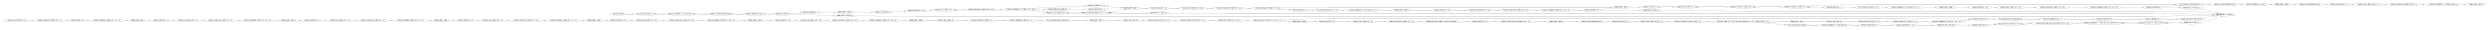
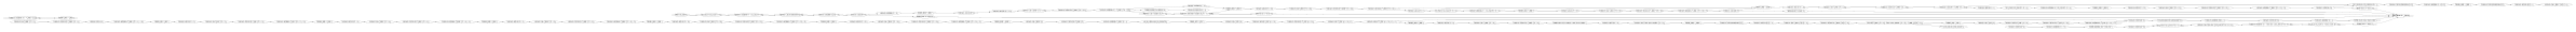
  digraph {
    fontname="Courier Prime"
    rankdir=LR
    node [fontname="Courier Prime"]
    edge [fontname="Courier Prime"]
    n1 [label="(<operator>.assignment,v4 = Curl_ccalloc(1, 336))"]
    n2 [label="(<operator>.indirectIndexAccess,a1[188])"]
    n3 [label="(<operator>.assignment,a1[188] = v4)"]
    n4 [label="(Curl_ccalloc,Curl_ccalloc(1, 336))"]
    n5 [label="(<operator>.logicalNot,!v4)"]
    n6 [label="(RETURN,return 27;,return 27;)"]
    n7 [label="(<operator>.assignment,v5 = v4)"]
    n8 [label="(METHOD_RETURN,int __fastcall)"]
    n9 [label="(UNKNOWN,_DWORD *,_DWORD *)"]
    n10 [label="(<operator>.indirection,*a1)"]
    n11 [label="(<operator>.assignment,v6 = *(_DWORD *)(*a1 + 1576))"]
    n12 [label="(UNKNOWN,unsigned int,unsigned int)"]
    n13 [label="(<operator>.assignment,v6 = 512)"]
    n14 [label="(<operator>.cast,(unsigned int)(v6 - 8))"]
    n15 [label="(<operator>.subtraction,v6 - 8)"]
    n16 [label="(UNKNOWN,_DWORD *,_DWORD *)"]
    n17 [label="(<operator>.indirection,*(_DWORD *)(*a1 + 1576))"]
    n18 [label="(<operator>.cast,(_DWORD *)(*a1 + 1576))"]
    n19 [label="(<operator>.addition,*a1 + 1576)"]
    n20 [label="(<operator>.greaterThan,(unsigned int)(v6 - 8) > 0xFFB0)"]
    n21 [label="(RETURN,return 71;,return 71;)"]
    n22 [label="(<operator>.addition,v4 + 328)"]
    n23 [label="(<operator>.logicalNot,!*(_DWORD *)(v4 + 328))"]
    n24 [label="(<operator>.addition,v6 + 4)"]
    n25 [label="(UNKNOWN,_DWORD *,_DWORD *)"]
    n26 [label="(Curl_ccalloc,Curl_ccalloc(1, v6 + 4))"]
    n27 [label="(<operator>.addition,v5 + 332)"]
    n28 [label="(<operator>.indirection,*(_DWORD *)(v4 + 328))"]
    n29 [label="(<operator>.cast,(_DWORD *)(v4 + 328))"]
    n30 [label="(<operator>.assignment,v7 = Curl_ccalloc(1, v6 + 4))"]
    n31 [label="(UNKNOWN,_DWORD *,_DWORD *)"]
    n32 [label="(<operator>.addition,v5 + 328)"]
    n33 [label="(<operator>.assignment,*(_DWORD *)(v5 + 328) = v7)"]
    n34 [label="(<operator>.logicalNot,!v7)"]
    n35 [label="(RETURN,return 27;,return 27;)"]
    n36 [label="(<operator>.indirection,*(_DWORD *)(v5 + 328))"]
    n37 [label="(<operator>.cast,(_DWORD *)(v5 + 328))"]
    n38 [label="(<operator>.logicalNot,!*(_DWORD *)(v5 + 332))"]
    n39 [label="(<operator>.addition,v6 + 4)"]
    n40 [label="(Curl_conncontrol,Curl_conncontrol(a1, 1))"]
    n41 [label="(Curl_ccalloc,Curl_ccalloc(1, v6 + 4))"]
    n42 [label="(<operator>.indirectIndexAccess,a1[105])"]
    n43 [label="(<operator>.indirection,*(_DWORD *)(v5 + 332))"]
    n44 [label="(<operator>.cast,(_DWORD *)(v5 + 332))"]
    n45 [label="(<operator>.assignment,v8 = Curl_ccalloc(1, v6 + 4))"]
    n46 [label="(UNKNOWN,_DWORD *,_DWORD *)"]
    n47 [label="(<operator>.addition,v5 + 332)"]
    n48 [label="(<operator>.assignment,*(_DWORD *)(v5 + 332) = v8)"]
    n49 [label="(<operator>.logicalNot,!v8)"]
    n50 [label="(RETURN,return 27;,return 27;)"]
    n51 [label="(<operator>.indirection,*(_DWORD *)(v5 + 332))"]
    n52 [label="(<operator>.cast,(_DWORD *)(v5 + 332))"]
    n53 [label="(<operator>.assignment,v9 = a1[105])"]
    n54 [label="(UNKNOWN,_DWORD *,_DWORD *)"]
    n55 [label="(<operator>.indirectIndexAccess,a1[20])"]
    n56 [label="(<operator>.assignment,v10 = *(_DWORD *)(a1[20] + 4))"]
    n57 [label="(UNKNOWN,_DWORD *,_DWORD *)"]
-   n58 [label="(<operator>.indirection,*(_DWORD *)(a1[20] + 4))"]
    n59 [label="(<operator>.cast,(_DWORD *)(a1[20] + 4))"]
    n60 [label="(<operator>.addition,a1[20] + 4)"]
    n61 [label="(<operator>.assignment,*(_DWORD *)(v5 + 8) = -100)"]
    n62 [label="(UNKNOWN,_WORD *,_WORD *)"]
    n63 [label="(<operator>.addition,v5 + 52)"]
    n64 [label="(<operator>.indirection,*(_DWORD *)(v5 + 8))"]
    n65 [label="(<operator>.minus,-100)"]
    n66 [label="(<operator>.cast,(_DWORD *)(v5 + 8))"]
    n67 [label="(<operator>.assignment,*(_WORD *)(v5 + 52) = v10)"]
    n68 [label="(UNKNOWN,_DWORD *,_DWORD *)"]
    n69 [label="(<operator>.addition,v5 + 16)"]
    n70 [label="(<operator>.indirection,*(_WORD *)(v5 + 52))"]
    n71 [label="(<operator>.cast,(_WORD *)(v5 + 52))"]
    n72 [label="(<operator>.assignment,*(_DWORD *)(v5 + 16) = a1)"]
    n73 [label="(UNKNOWN,_DWORD *,_DWORD *)"]
    n74 [label="(<operator>.addition,v5 + 20)"]
    n75 [label="(<operator>.indirection,*(_DWORD *)(v5 + 16))"]
    n76 [label="(<operator>.cast,(_DWORD *)(v5 + 16))"]
    n77 [label="(<operator>.assignment,*(_DWORD *)(v5 + 20) = v9)"]
    n78 [label="(UNKNOWN,_DWORD *,_DWORD *)"]
    n79 [label="(<operator>.addition,v5 + 320)"]
    n80 [label="(<operator>.indirection,*(_DWORD *)(v5 + 20))"]
    n81 [label="(<operator>.cast,(_DWORD *)(v5 + 20))"]
    n82 [label="(<operator>.assignment,*(_DWORD *)(v5 + 320) = v6)"]
    n83 [label="(UNKNOWN,_DWORD *,_DWORD *)"]
    n84 [label="(<operator>.addition,v5 + 324)"]
    n85 [label="(<operator>.indirection,*(_DWORD *)(v5 + 320))"]
    n86 [label="(<operator>.cast,(_DWORD *)(v5 + 320))"]
    n87 [label="(<operator>.assignment,*(_DWORD *)(v5 + 324) = v6)"]
    n88 [label="(UNKNOWN,_DWORD *,_DWORD *)"]
    n89 [label="(<operator>.cast,(_DWORD *)v5)"]
    n90 [label="(<operator>.indirection,*(_DWORD *)(v5 + 324))"]
    n91 [label="(<operator>.cast,(_DWORD *)(v5 + 324))"]
    n92 [label="(<operator>.assignment,*(_DWORD *)v5 = 0)"]
    n93 [label="(tftp_set_timeouts,tftp_set_timeouts(v6))"]
    n94 [label="(UNKNOWN,_BYTE *,_BYTE *)"]
    n95 [label="(<operator>.indirection,*(_DWORD *)v5)"]
    n96 [label="(<operator>.cast,(_BYTE *)a1)"]
    n97 [label="(<operator>.equals,(*((_BYTE *)a1 + 591) & 2) == 0)"]
    n98 [label="(UNKNOWN,_DWORD *,_DWORD *)"]
    n99 [label="(<operator>.indirection,*a1)"]
    n100 [label="(<operator>.addition,v5 + 20)"]
    n101 [label="(Curl_pgrsStartNow,Curl_pgrsStartNow(*a1))"]
    n102 [label="(<operator>.and,*((_BYTE *)a1 + 591) & 2)"]
    n103 [label="(<operator>.indirection,*((_BYTE *)a1 + 591))"]
    n104 [label="(<operator>.addition,(_BYTE *)a1 + 591)"]
    n105 [label="(bind,bind(*(_DWORD *)(v5 + 20), (const struct sockaddr *)(v5 + 52), *(_DWORD *)(a1[20] + 16)))"]
    n106 [label="(_errno_location,_errno_location())"]
    n107 [label="(UNKNOWN,_BYTE *,_BYTE *)"]
-   n108 [label="(<operator>.assignment,v12 = _errno_location())"]
    n109 [label="(<operator>.cast,(_BYTE *)a1)"]
    n110 [label="(<operator>.indirection,*(_DWORD *)(v5 + 20))"]
    n111 [label="(UNKNOWN,const struct sockaddr *,const struct sockaddr *)"]
    n112 [label="(<operator>.addition,v5 + 52)"]
    n113 [label="(<operator>.cast,(_DWORD *)(v5 + 20))"]
    n114 [label="(<operator>.cast,(const struct sockaddr *)(v5 + 52))"]
    n115 [label="(UNKNOWN,_DWORD *,_DWORD *)"]
    n116 [label="(<operator>.indirectIndexAccess,a1[20])"]
    n117 [label="(<operator>.indirection,*(_DWORD *)(a1[20] + 16))"]
    n118 [label="(<operator>.cast,(_DWORD *)(a1[20] + 16))"]
    n119 [label="(<operator>.addition,a1[20] + 16)"]
    n120 [label="(<operator>.indirection,*a1)"]
    n121 [label="(<operator>.assignment,v13 = *a1)"]
-   n122 [label="(UNKNOWN,const char *,const char *)"]
+   n122 [label="(UNKNOWN,assignment char *,const char *)"]
    n123 [label="(<operator>.indirection,*v12)"]
    n124 [label="(<operator>.assignment,v14 = (const char *)Curl_strerror(*v12, v15, 128))"]
    n125 [label="(Curl_failf,Curl_failf(v13, \"bind() failed; %s\", v14))"]
    n126 [label="(RETURN,return 7;,return 7;)"]
    n127 [label="(<operator>.cast,(const char *)Curl_strerror(*v12, v15, 128))"]
    n128 [label="(Curl_strerror,Curl_strerror(*v12, v15, 128))"]
    n129 [label="(<operators>.assignmentOr,*((_BYTE *)a1 + 591) |= 2u)"]
    n130 [label="(<operator>.indirection,*((_BYTE *)a1 + 591))"]
    n131 [label="(<operator>.addition,(_BYTE *)a1 + 591)"]
    n132 [label="(<operator>.assignment,result = 0)"]
    n133 [label="(<operator>.indirection,*a2)"]
    n134 [label="(<operator>.assignment,*a2 = 1)"]
    n135 [label="(RETURN,return result;,return result;)"]
    n136 [label="(METHOD,tftp_connect)"]
    n1 -> n2
    n2 -> n3
    n3 -> n5
    n4 -> n1
    n5 -> n6
    n5 -> n7
    n6 -> n8
    n7 -> n9
    n9 -> n10
    n10 -> n19
    n11 -> n12
    n11 -> n13
    n11 -> n14
    n12 -> n15
    n13 -> n16
    n14 -> n20
    n16 -> n22
    n17 -> n11
    n18 -> n17
    n19 -> n18
    n20 -> n16
    n20 -> n21
    n21 -> n8
    n22 -> n29
    n23 -> n24
    n23 -> n25
    n24 -> n26
    n25 -> n27
    n26 -> n30
    n27 -> n44
    n28 -> n23
    n29 -> n28
    n30 -> n31
    n31 -> n32
    n32 -> n37
    n33 -> n34
    n34 -> n25
    n34 -> n35
    n35 -> n8
    n36 -> n33
    n37 -> n36
    n38 -> n39
    n38 -> n40
    n39 -> n41
    n40 -> n42
    n41 -> n45
    n42 -> n53
    n43 -> n38
    n44 -> n43
    n45 -> n46
    n46 -> n47
    n47 -> n52
    n48 -> n49
    n49 -> n40
    n49 -> n50
    n50 -> n8
    n51 -> n48
    n52 -> n51
    n53 -> n54
    n54 -> n55
    n55 -> n60
    n56 -> n57
-   n58 -> n56
-   n59 -> n58
    n60 -> n59
    n61 -> n62
    n62 -> n63
    n63 -> n71
    n64 -> n65
    n65 -> n61
    n66 -> n64
    n67 -> n68
    n68 -> n69
    n69 -> n76
    n70 -> n67
    n71 -> n70
    n72 -> n73
    n73 -> n74
    n74 -> n81
    n75 -> n72
    n76 -> n75
    n77 -> n78
    n78 -> n79
    n79 -> n86
    n80 -> n77
    n81 -> n80
    n82 -> n83
    n83 -> n84
    n84 -> n91
    n85 -> n82
    n86 -> n85
    n87 -> n88
    n88 -> n89
    n89 -> n95
    n90 -> n87
    n91 -> n90
    n92 -> n93
    n93 -> n94
    n94 -> n96
    n95 -> n92
    n96 -> n104
    n97 -> n98
    n97 -> n99
    n98 -> n100
    n99 -> n101
    n100 -> n113
    n101 -> n132
    n102 -> n97
    n103 -> n102
    n104 -> n103
    n105 -> n106
    n105 -> n107
-   n106 -> n108
    n107 -> n109
-   n108 -> n120
    n109 -> n131
    n110 -> n111
    n111 -> n112
    n112 -> n114
    n113 -> n110
    n114 -> n115
    n115 -> n116
    n116 -> n119
    n117 -> n105
    n118 -> n117
    n119 -> n118
    n120 -> n121
    n121 -> n122
    n122 -> n123
    n123 -> n128
    n124 -> n125
    n125 -> n126
    n126 -> n8
    n127 -> n124
    n128 -> n127
    n129 -> n99
    n130 -> n129
    n131 -> n130
    n132 -> n133
    n133 -> n134
    n134 -> n135
    n135 -> n8
    n136 -> n4
  }
